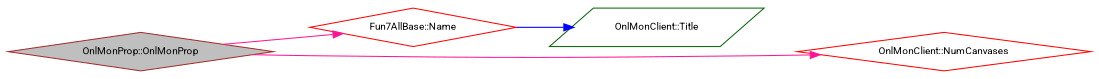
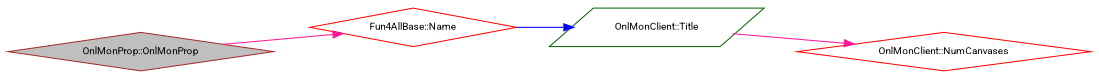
  digraph {
    fontname=Roboto
    rankdir=LR
    node [color=red fontname=Roboto fontsize=10 shape=diamond]
    edge [color=deeppink fontname=Roboto fontsize=10 labelfontname=FreeSans labelfontsize=10 style=solid]
    n1 [color=brown fillcolor=grey75 fontcolor=black height=0.2 label="OnlMonProp::OnlMonProp" style=filled width=0.4]
-   n2 [height=0.2 label="Fun7AllBase::Name" width=0.4]
+   n2 [height=0.2 label="Fun4AllBase::Name" width=0.4]
    n3 [height=0.2 label="OnlMonClient::NumCanvases" width=0.4]
    n4 [color=darkgreen height=0.2 label="OnlMonClient::Title" shape=parallelogram width=0.4]
    n1 -> n2
-   n1 -> n3
+   n4 -> n3
    n2 -> n4 [color=blue]
  }
